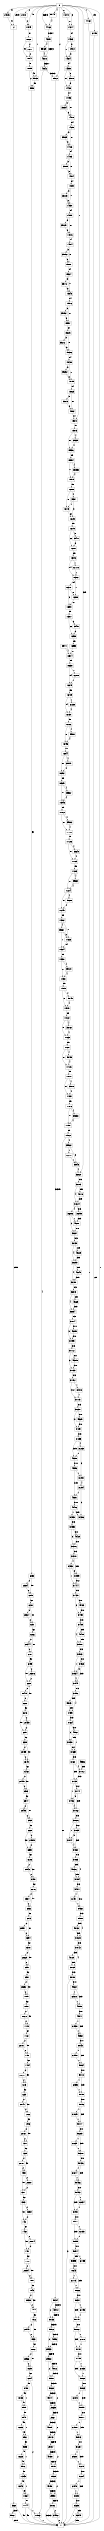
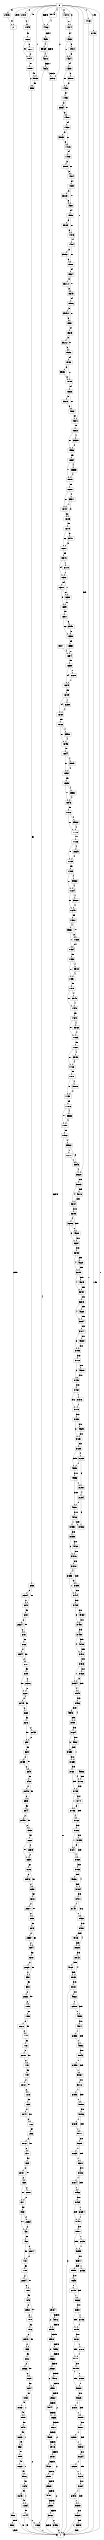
  digraph {
    rankdir=TB
    node [shape=rectangle]
    2
    5560
    1
    5982
    5983
    5998
    6058
    6079
    28304
    6130
    6151
    28324
    6166
    6187
    28344
    6195
    6228
    28376
    28415
    6268
    6276
    6297
    28435
    6328
    6349
    28455
    6482
    6503
    28475
    6544
    6565
    28495
    6668
    6693
    28519
    6726
    6750
    28542
    6816
    6852
    28577
    6873
    6894
    28597
    6918
    6951
    28629
    6981
    7005
    28652
    7098
    7119
    28672
    7161
    7191
    28701
    7194
    7215
    28721
    7239
    7266
    28747
    7296
    7317
    28767
    7329
    7350
    28787
    7371
    28807
    7383
    7431
    28854
    7460
    7481
    28874
    7780
    7801
    28894
    7843
    7870
    28920
    7912
    7933
    28940
    8002
    8029
    28966
    8204
    8488
    8509
    18183
    8540
    8561
    18203
    9895
    9916
    18223
    11343
    11364
    18243
    11744
    11963
    14273
    14274
    14303
    14324
    34972
    14399
    14438
    35010
    14493
    14518
    35034
    14690
    14726
    35069
    14783
    14804
    35089
    14809
    14830
    35109
    14855
    14876
    35129
    14984
    15008
    35152
    15324
    15345
    35172
    15576
    15597
    35192
    15675
    15696
    35212
    15738
    15759
    35232
    15825
    15867
    35273
    15870
    15873
    15936
    35335
    15954
    15975
    35355
    16088
    16113
    35371
    16125
    16179
    16200
    35411
    16346
    16367
    61178
    16370
    16388
    16391
    16517
    16538
    35451
    16553
    16574
    16658
    35471
    16679
    61218
    16709
    16730
    61238
    16766
    16796
    35500
    16844
    16892
    35547
    16925
    16946
    35567
    17072
    17108
    35602
    17126
    17165
    35640
    17203
    17224
    35660
    17245
    35680
    17302
    35681
    17323
    17324
    17330
    17351
    35720
    17519
    17540
    35740
    17642
    17663
    35760
    17687
    17726
    35798
    17810
    17831
    35818
    17876
    17897
    35838
    17912
    35922
    35943
    61278
    36020
    17945
    18020
    18041
    28201
    18095
    24646
    28181
    28972
    29134
    29155
    48972
    29512
    29533
    48992
    29560
    29581
    49012
    29602
    29635
    49044
    29671
    29713
    49085
    29737
    29791
    49138
    29929
    29950
    49158
    30161
    34952
    36103
    36124
    49178
    36195
    36206
    49208
    36227
    36738
    36759
    49229
    36780
    49249
    36813
    36834
    49269
    37074
    37095
    49289
    37112
    37133
    49309
    37152
    37173
    61316
    37230
    37251
    49329
    37255
    37269
    49350
    37290
    49356
    37294
    49391
    37336
    49406
    37353
    37355
    37376
    49429
    37378
    37393
    37399
    37414
    37429
    37450
    49469
    37489
    37510
    49489
    37513
    37528
    37534
    37549
    37556
    37591
    49543
    37624
    37658
    49567
    37669
    37681
    37702
    37735
    49596
    37741
    37756
    37762
    37826
    37839
    37847
    37860
    37863
    37884
    49656
    37911
    37932
    61491
    37980
    38028
    49703
    38142
    38169
    49729
    38180
    49822
    49850
    61518
    49871
    44161
    44162
    45251
    45272
    55169
    48542
    49892
    61538
    50043
    50064
    61558
    50112
    50150
    61595
    50156
    50177
    61615
    50289
    50310
    61635
    50426
    50466
    61674
    50469
    50490
    61694
    50517
    50559
    61735
    50574
    50595
    61755
    n376 [label=70645]
    50666
    61775
    50691
    50715
    61798
    50760
    50781
    61818
    50799
    50820
    61838
    50823
    50859
    61873
    50877
    50913
    61908
    51254
    51275
    61928
    51284
    51305
    61948
    51325
    53549
    55149
    61150
    0
    2 -> 5560 [label=2559]
    5560 -> 1 [label=40]
    5560 -> 5982 [label=2519]
    5982 -> 1 [label=2519]
    5983 -> 5998 [label=50]
    5998 -> 6058 [label=52]
    6058 -> 6079 [label=50]
    6058 -> 28304 [label=2]
    6079 -> 6130 [label=52]
    28304 -> 6079 [label=2]
    6130 -> 6151 [label=50]
    6130 -> 28324 [label=2]
    6151 -> 6166 [label=52]
    28324 -> 6151 [label=2]
    6166 -> 6187 [label=50]
    6166 -> 28344 [label=2]
    6187 -> 6195 [label=52]
    28344 -> 6187 [label=2]
    6195 -> 6228 [label=50]
    6195 -> 28376 [label=2]
    6228 -> 28415 [label=2]
    28376 -> 6228 [label=2]
    28415 -> 6268 [label=2]
    6268 -> 6228 [label=50]
    6268 -> 6276 [label=52]
    6276 -> 6297 [label=50]
    6276 -> 28435 [label=2]
    6297 -> 6328 [label=52]
    28435 -> 6297 [label=2]
    6328 -> 6349 [label=50]
    6328 -> 28455 [label=2]
    6349 -> 6482 [label=52]
    28455 -> 6349 [label=2]
    6482 -> 6503 [label=50]
    6482 -> 28475 [label=2]
    6503 -> 6544 [label=52]
    28475 -> 6503 [label=2]
    6544 -> 6565 [label=50]
    6544 -> 28495 [label=2]
    6565 -> 6668 [label=52]
    28495 -> 6565 [label=2]
    6668 -> 6693 [label=50]
    6668 -> 28519 [label=2]
    6693 -> 6726 [label=52]
    28519 -> 6693 [label=2]
    6726 -> 6750 [label=50]
    6726 -> 28542 [label=2]
    6750 -> 6816 [label=52]
    28542 -> 6750 [label=2]
    6816 -> 6852 [label=50]
    6816 -> 28577 [label=2]
    6852 -> 6873 [label=52]
    28577 -> 6852 [label=2]
    6873 -> 6894 [label=50]
    6873 -> 28597 [label=2]
    6894 -> 6918 [label=52]
    28597 -> 6894 [label=2]
    6918 -> 6951 [label=50]
    6918 -> 28629 [label=2]
    6951 -> 6981 [label=52]
    28629 -> 6951 [label=2]
    6981 -> 7005 [label=50]
    6981 -> 28652 [label=2]
    7005 -> 7098 [label=52]
    28652 -> 7005 [label=2]
    7098 -> 7119 [label=50]
    7098 -> 28672 [label=2]
    7119 -> 7161 [label=52]
    28672 -> 7119 [label=2]
    7161 -> 7191 [label=50]
    7161 -> 28701 [label=2]
    7191 -> 7194 [label=52]
    28701 -> 7191 [label=2]
    7194 -> 7215 [label=50]
    7194 -> 28721 [label=2]
    7215 -> 7239 [label=52]
    28721 -> 7215 [label=2]
    7239 -> 7266 [label=50]
    7239 -> 28747 [label=2]
    7266 -> 7296 [label=52]
    28747 -> 7266 [label=2]
    7296 -> 7317 [label=50]
    7296 -> 28767 [label=2]
    7317 -> 7329 [label=52]
    28767 -> 7317 [label=2]
    7329 -> 7350 [label=50]
    7329 -> 28787 [label=2]
    7350 -> 7371 [label=50]
    7350 -> 28807 [label=2]
    28787 -> 7350 [label=2]
    7371 -> 7383 [label=52]
    28807 -> 7371 [label=2]
    7383 -> 7431 [label=50]
    7383 -> 28854 [label=2]
    7431 -> 7460 [label=52]
    28854 -> 7431 [label=2]
    7460 -> 7481 [label=50]
    7460 -> 28874 [label=2]
    7481 -> 7780 [label=52]
    28874 -> 7481 [label=2]
    7780 -> 7801 [label=50]
    7780 -> 28894 [label=2]
    7801 -> 7843 [label=52]
    28894 -> 7801 [label=2]
    7843 -> 7870 [label=50]
    7843 -> 28920 [label=2]
    7870 -> 7912 [label=52]
    28920 -> 7870 [label=2]
    7912 -> 7933 [label=50]
    7912 -> 28940 [label=2]
    7933 -> 8002 [label=52]
    28940 -> 7933 [label=2]
    8002 -> 8029 [label=50]
    8002 -> 28966 [label=2]
    8029 -> 8204 [label=52]
    28966 -> 8029 [label=2]
    8204 -> 1 [label=2]
    8204 -> 8488 [label=50]
    8488 -> 8509 [label=1]
    8488 -> 18183 [label=49]
    8509 -> 8540 [label=50]
    18183 -> 8509 [label=49]
    8540 -> 8561 [label=1]
    8540 -> 18203 [label=49]
    8561 -> 9895 [label=50]
    18203 -> 8561 [label=49]
    9895 -> 9916 [label=1]
    9895 -> 18223 [label=49]
    9916 -> 11343 [label=50]
    18223 -> 9916 [label=49]
    11343 -> 11364 [label=1]
    11343 -> 18243 [label=49]
    11364 -> 11744 [label=50]
    18243 -> 11364 [label=49]
    11744 -> 1 [label=49]
    11744 -> 11963 [label=1]
    11963 -> 1 [label=1]
    14273 -> 14274 [label=81]
    14274 -> 14303 [label=84]
    14303 -> 14324 [label=81]
    14303 -> 34972 [label=3]
    14324 -> 14399 [label=84]
    34972 -> 14324 [label=3]
    14399 -> 14438 [label=81]
    14399 -> 35010 [label=3]
    14438 -> 14493 [label=84]
    35010 -> 14438 [label=3]
    14493 -> 14518 [label=81]
    14493 -> 35034 [label=3]
    14518 -> 14690 [label=84]
    35034 -> 14518 [label=3]
    14690 -> 14726 [label=81]
    14690 -> 35069 [label=3]
    14726 -> 14783 [label=84]
    35069 -> 14726 [label=3]
    14783 -> 14804 [label=81]
    14783 -> 35089 [label=3]
    14804 -> 14809 [label=84]
    35089 -> 14804 [label=3]
    14809 -> 14830 [label=81]
    14809 -> 35109 [label=3]
    14830 -> 14855 [label=84]
    35109 -> 14830 [label=3]
    14855 -> 14876 [label=81]
    14855 -> 35129 [label=3]
    14876 -> 14984 [label=84]
    35129 -> 14876 [label=3]
    14984 -> 15008 [label=81]
    14984 -> 35152 [label=3]
    15008 -> 15324 [label=84]
    35152 -> 15008 [label=3]
    15324 -> 15345 [label=81]
    15324 -> 35172 [label=3]
    15345 -> 15576 [label=84]
    35172 -> 15345 [label=3]
    15576 -> 15597 [label=81]
    15576 -> 35192 [label=3]
    15597 -> 15675 [label=84]
    35192 -> 15597 [label=3]
    15675 -> 15696 [label=81]
    15675 -> 35212 [label=3]
    15696 -> 15738 [label=84]
    35212 -> 15696 [label=3]
    15738 -> 15759 [label=81]
    15738 -> 35232 [label=3]
    15759 -> 15825 [label=84]
    35232 -> 15759 [label=3]
    15825 -> 15867 [label=81]
    15825 -> 35273 [label=3]
    15867 -> 15870 [label=84]
    35273 -> 15867 [label=3]
    15870 -> 15873 [label=85]
    15873 -> 15936 [label=81]
    15873 -> 35335 [label=4]
    15936 -> 15954 [label=85]
    35335 -> 15936 [label=4]
    15954 -> 15975 [label=81]
    15954 -> 35355 [label=4]
    15975 -> 16088 [label=85]
    35355 -> 15975 [label=4]
    16088 -> 16113 [label=81]
    16088 -> 35371 [label=4]
    16113 -> 16125 [label=82]
    35371 -> 16113 [label=1]
    35371 -> 16125 [label=3]
    16125 -> 16179 [label=85]
    16179 -> 16200 [label=82]
    16179 -> 35411 [label=3]
    16200 -> 16346 [label=85]
    35411 -> 16200 [label=3]
    16346 -> 16367 [label=84]
    16346 -> 61178 [label=1]
    16367 -> 16370 [label=84]
    16367 -> 16388 [label=1]
    61178 -> 16367 [label=1]
    16370 -> 16388 [label=81]
    16370 -> 16391 [label=3]
    16388 -> 16391 [label=82]
    16391 -> 16517 [label=85]
    16517 -> 16538 [label=82]
    16517 -> 35451 [label=3]
    16538 -> 16553 [label=85]
    35451 -> 16538 [label=3]
    16553 -> 16574 [label=81]
    16574 -> 16658 [label=85]
    16658 -> 16679 [label=84]
    16658 -> 61218 [label=1]
    35471 -> 16574 [label=4]
    16679 -> 16709 [label=85]
    61218 -> 16679 [label=1]
    16709 -> 16730 [label=84]
    16709 -> 61238 [label=1]
    16730 -> 16766 [label=85]
    61238 -> 16730 [label=4]
    16766 -> 16796 [label=81]
    16766 -> 35500 [label=4]
    16796 -> 16844 [label=85]
    35500 -> 16796 [label=4]
    16844 -> 16892 [label=81]
    16844 -> 35547 [label=4]
    16892 -> 16925 [label=85]
    35547 -> 16892 [label=4]
    16925 -> 16946 [label=81]
    16925 -> 35567 [label=4]
    16946 -> 17072 [label=85]
    35567 -> 16946 [label=4]
    17072 -> 17108 [label=81]
    17072 -> 35602 [label=4]
    17108 -> 17126 [label=85]
    35602 -> 17108 [label=4]
    17126 -> 17165 [label=81]
    17126 -> 35640 [label=4]
    17165 -> 17203 [label=85]
    35640 -> 17165 [label=4]
    17203 -> 17224 [label=81]
    17203 -> 35660 [label=4]
    17224 -> 17245 [label=81]
    17224 -> 35680 [label=4]
    35660 -> 17224 [label=4]
    17245 -> 17302 [label=85]
    35680 -> 17245 [label=4]
    17302 -> 35681 [label=4]
    17302 -> 17323 [label=81]
    35681 -> 17323 [label=3]
    35681 -> 17324 [label=1]
    17323 -> 17324 [label=84]
    17324 -> 17330 [label=85]
    17330 -> 17351 [label=81]
    17330 -> 35720 [label=4]
    17351 -> 17519 [label=85]
    35720 -> 17351 [label=4]
    17519 -> 17540 [label=81]
    17519 -> 35740 [label=4]
    17540 -> 17642 [label=85]
    35740 -> 17540 [label=4]
    17642 -> 17663 [label=81]
    17642 -> 35760 [label=4]
    17663 -> 17687 [label=85]
    35760 -> 17663 [label=4]
    17687 -> 17726 [label=81]
    17687 -> 35798 [label=4]
    17726 -> 17810 [label=85]
    35798 -> 17726 [label=4]
    17810 -> 17831 [label=81]
    17810 -> 35818 [label=4]
    17831 -> 17876 [label=85]
    35818 -> 17831 [label=4]
    17876 -> 17897 [label=81]
    17876 -> 35838 [label=4]
    17897 -> 17912 [label=85]
    35838 -> 17897 [label=4]
    17912 -> 1 [label=81]
    17912 -> 35922 [label=4]
    35922 -> 35943 [label=3]
    35922 -> 61278 [label=1]
    35943 -> 36020 [label=4]
    61278 -> 35943 [label=1]
    36020 -> 36103 [label=313]
    17945 -> 18020 [label=51]
    18020 -> 18041 [label=49]
    18020 -> 28201 [label=2]
    18041 -> 18095 [label=51]
    28201 -> 18041 [label=2]
    18095 -> 5983 [label=49]
    18095 -> 5998 [label=2]
    24646 -> 2 [label=40]
    28181 -> 17945 [label=2]
    28972 -> 29134 [label=36575]
    29134 -> 29155 [label=2]
    29134 -> 48972 [label=36573]
    29155 -> 29512 [label=36575]
    48972 -> 29155 [label=36573]
    29512 -> 29533 [label=2]
    29512 -> 48992 [label=36573]
    29533 -> 29560 [label=36575]
    48992 -> 29533 [label=36573]
    29560 -> 29581 [label=2]
    29560 -> 49012 [label=36573]
    29581 -> 29602 [label=36575]
    49012 -> 29581 [label=36573]
    29602 -> 29635 [label=2]
    29602 -> 49044 [label=36573]
    29635 -> 29671 [label=36575]
    49044 -> 29635 [label=36573]
    29671 -> 29713 [label=2]
    29671 -> 49085 [label=36573]
    29713 -> 29737 [label=36575]
    49085 -> 29713 [label=36573]
    29737 -> 29791 [label=2]
    29737 -> 49138 [label=36573]
    29791 -> 29929 [label=36575]
    49138 -> 29791 [label=36573]
    29929 -> 29950 [label=2]
    29929 -> 49158 [label=36573]
    29950 -> 30161 [label=36575]
    49158 -> 29950 [label=36573]
    30161 -> 1 [label=36573]
    30161 -> 34952 [label=2]
    34952 -> 1 [label=2]
    36103 -> 36124 [label=4]
    36103 -> 49178 [label=309]
    36124 -> 36195 [label=313]
    49178 -> 36124 [label=309]
-   36124 -> 36206 [label=4]
+   36195 -> 36206 [label=4]
    36195 -> 49208 [label=309]
    36206 -> 49208 [label=1]
    36206 -> 36227 [label=3]
    49208 -> 36227 [label=310]
    36227 -> 36738 [label=313]
    36738 -> 36759 [label=4]
    36738 -> 49229 [label=309]
    36759 -> 36780 [label=4]
    36759 -> 49249 [label=309]
    49229 -> 36759 [label=309]
    36780 -> 36813 [label=313]
    49249 -> 36780 [label=309]
    36813 -> 36834 [label=4]
    36813 -> 49269 [label=309]
    36834 -> 37074 [label=313]
    49269 -> 36834 [label=309]
    37074 -> 37095 [label=3]
    37074 -> 49289 [label=310]
    37095 -> 37112 [label=313]
    49289 -> 37095 [label=310]
    37112 -> 37133 [label=3]
    37112 -> 49309 [label=310]
    37133 -> 37152 [label=313]
    49309 -> 37133 [label=310]
    37152 -> 37173 [label=312]
    37152 -> 61316 [label=1]
    37173 -> 37230 [label=313]
    61316 -> 37173 [label=1]
    37230 -> 37251 [label=3]
    37230 -> 49329 [label=310]
    37251 -> 37255 [label=313]
    49329 -> 37251 [label=310]
    37255 -> 37269 [label=4]
    37255 -> 49350 [label=309]
    37269 -> 49350 [label=1]
    37269 -> 37290 [label=3]
    49350 -> 49356 [label=310]
    37290 -> 37294 [label=4]
    49356 -> 37290 [label=1]
    49356 -> 49391 [label=309]
    37294 -> 49391 [label=1]
    37294 -> 37336 [label=3]
    49391 -> 49406 [label=310]
    49406 -> 37336 [label=309]
    49406 -> 37353 [label=1]
    37353 -> 37355 [label=313]
    37355 -> 37376 [label=3]
    37355 -> 49429 [label=310]
    37376 -> 37378 [label=313]
    49429 -> 37376 [label=310]
    37378 -> 37393 [label=4]
    37378 -> 37399 [label=309]
    37393 -> 37399 [label=3]
    37393 -> 37414 [label=1]
    37399 -> 37414 [label=312]
    37414 -> 37429 [label=313]
    37429 -> 37450 [label=3]
    37429 -> 49469 [label=310]
    37450 -> 37489 [label=313]
    49469 -> 37450 [label=310]
    37489 -> 37510 [label=4]
    37489 -> 49489 [label=309]
    37510 -> 37513 [label=313]
    49489 -> 37510 [label=309]
    37513 -> 37528 [label=312]
    37513 -> 37534 [label=1]
    37528 -> 37534 [label=3]
    37528 -> 37549 [label=309]
    37534 -> 37549 [label=4]
    37549 -> 37556 [label=313]
    37556 -> 37591 [label=4]
    37556 -> 49543 [label=309]
    37591 -> 37624 [label=313]
    49543 -> 37591 [label=309]
    37624 -> 37658 [label=3]
    37624 -> 49567 [label=310]
    37658 -> 37669 [label=312]
    49567 -> 37658 [label=309]
    49567 -> 37669 [label=1]
    37669 -> 37681 [label=313]
    37681 -> 37702 [label=4]
    37681 -> 37735 [label=309]
    37702 -> 37735 [label=313]
    37735 -> 37741 [label=312]
    37735 -> 37756 [label=1]
    49596 -> 37702 [label=309]
    37741 -> 37756 [label=3]
    37741 -> 37762 [label=309]
    37756 -> 37762 [label=4]
    37762 -> 37826 [label=313]
    37826 -> 37839 [label=312]
    37826 -> 37847 [label=1]
    37839 -> 37847 [label=3]
    37839 -> 37860 [label=309]
    37847 -> 37860 [label=4]
    37860 -> 37863 [label=313]
    37863 -> 37884 [label=4]
    37863 -> 49656 [label=309]
    37884 -> 37911 [label=313]
    49656 -> 37884 [label=309]
    37911 -> 37932 [label=312]
    37911 -> 61491 [label=1]
    37932 -> 37980 [label=313]
    61491 -> 37932 [label=1]
    37980 -> 38028 [label=4]
    37980 -> 49703 [label=309]
    38028 -> 38142 [label=313]
    49703 -> 38028 [label=309]
    38142 -> 38169 [label=4]
    38142 -> 49729 [label=309]
    38169 -> 38180 [label=313]
    49729 -> 38169 [label=309]
    38180 -> 1 [label=3]
    38180 -> 49822 [label=310]
    49822 -> 49850 [label=309]
    49822 -> 61518 [label=1]
    49850 -> 49871 [label=310]
    61518 -> 49850 [label=1]
    49871 -> 49892 [label=309]
    49871 -> 61538 [label=1]
    44161 -> 1 [label=1]
    44162 -> 45251 [label=36577]
    45251 -> 45272 [label=36573]
    45251 -> 55169 [label=4]
    45272 -> 48542 [label=36577]
    55169 -> 45272 [label=4]
    48542 -> 11963 [label=4]
    48542 -> 28972 [label=36573]
    49892 -> 50043 [label=310]
    61538 -> 49892 [label=1]
    50043 -> 50064 [label=309]
    50043 -> 61558 [label=1]
    50064 -> 50112 [label=310]
    61558 -> 50064 [label=1]
    50112 -> 50150 [label=309]
    50112 -> 61595 [label=1]
    50150 -> 50156 [label=310]
    61595 -> 50150 [label=1]
    50156 -> 50177 [label=309]
    50156 -> 61615 [label=1]
    50177 -> 50289 [label=310]
    61615 -> 50177 [label=1]
    50289 -> 50310 [label=309]
    50289 -> 61635 [label=1]
    50310 -> 50426 [label=310]
    61635 -> 50310 [label=1]
    50426 -> 50466 [label=309]
    50426 -> 61674 [label=1]
    50466 -> 50469 [label=310]
    61674 -> 50466 [label=1]
    50469 -> 50490 [label=309]
    50469 -> 61694 [label=1]
    50490 -> 50517 [label=310]
    61694 -> 50490 [label=1]
    50517 -> 50559 [label=309]
    50517 -> 61735 [label=1]
    50559 -> 50574 [label=310]
    61735 -> 50559 [label=1]
    50574 -> 50595 [label=309]
    50574 -> 61755 [label=1]
    50595 -> n376 [label=310]
    n376 -> 50666 [label=309]
    n376 -> 61775 [label=1]
    50666 -> 50691 [label=310]
    61775 -> 50666 [label=1]
    50691 -> 50715 [label=309]
    50691 -> 61798 [label=1]
    50715 -> 50760 [label=310]
    61798 -> 50715 [label=1]
    50760 -> 50781 [label=309]
    50760 -> 61818 [label=1]
    50781 -> 50799 [label=310]
    61818 -> 50781 [label=1]
-   50799 -> 50820 [label=309]
+   50820 -> 50799 [label=309]
    50799 -> 61838 [label=1]
    50820 -> 50823 [label=310]
    61838 -> 50820 [label=1]
    50823 -> 50859 [label=309]
    50823 -> 61873 [label=1]
    50859 -> 50877 [label=310]
    61873 -> 50859 [label=1]
    50877 -> 50913 [label=309]
    50877 -> 61908 [label=1]
    50913 -> 51254 [label=310]
    61908 -> 50913 [label=1]
    51254 -> 51275 [label=309]
    51254 -> 61928 [label=1]
    51275 -> 51284 [label=310]
    61928 -> 51275 [label=1]
    51284 -> 51305 [label=309]
    51284 -> 61948 [label=1]
    51305 -> 51325 [label=310]
    61948 -> 51305 [label=1]
    51325 -> 1 [label=1]
    51325 -> 53549 [label=309]
    53549 -> 1 [label=309]
    55149 -> 44162 [label=4]
    61150 -> 1 [label=725]
    0 -> 2 [label=2519]
    0 -> 1 [label=1]
    0 -> 5983 [label=1]
-   0 -> 14273 [label=81]
+   0 -> 14273 [label=11]
    0 -> 14274 [label=3]
    0 -> 15870 [label=1]
    0 -> 36020 [label=309]
    0 -> 17945 [label=49]
    0 -> 24646 [label=40]
    0 -> 28181 [label=2]
    0 -> 28972 [label=2]
    0 -> 44161 [label=1]
    0 -> 44162 [label=36573]
    0 -> 55149 [label=4]
    0 -> 61150 [label=725]
  }
